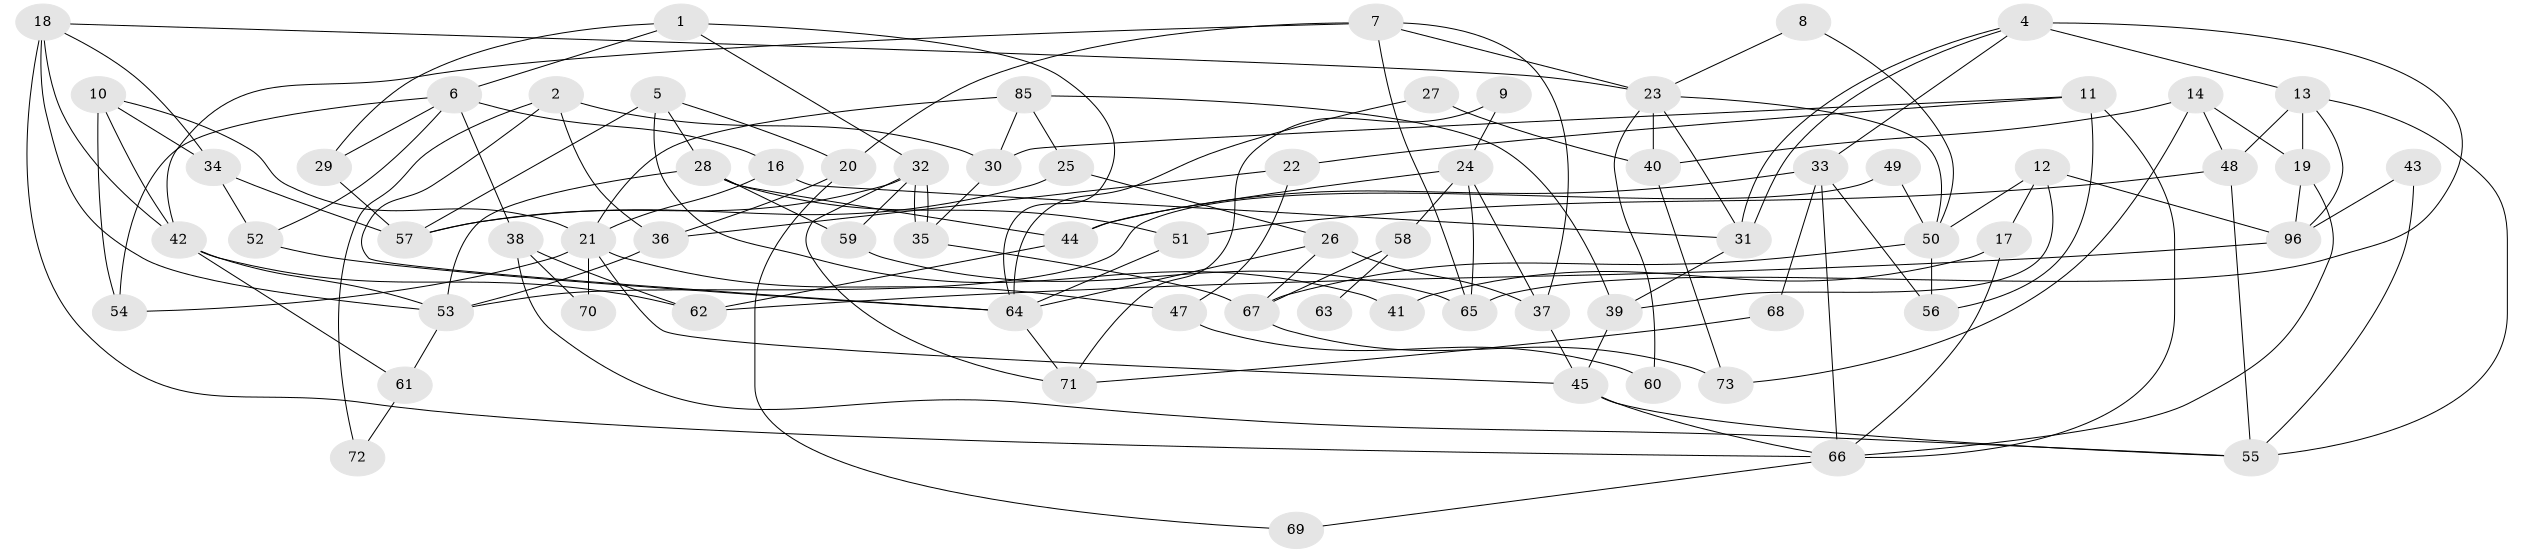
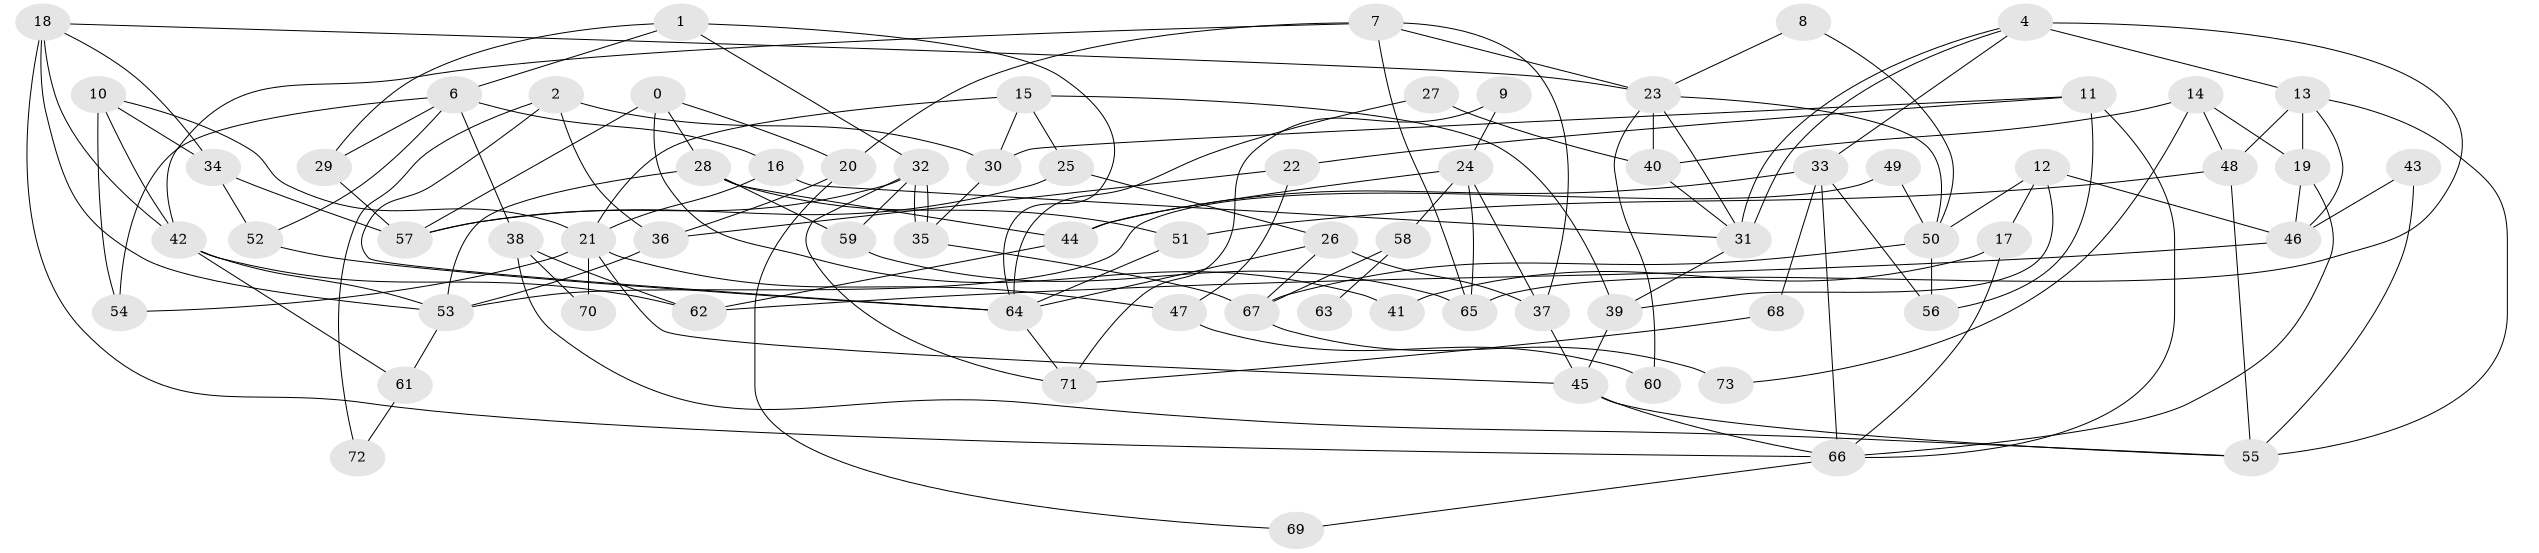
  graph {
    node [color=gray90 style=filled]
    1
    6
    29
    32
    64
    16
    38
    52
    54
    57
    71
    59
    35
    2
    30
    36
    72
    53
    7
    65
    20
    23
    37
    42
    4
    13
    31
    33
-   46 [label=96]
+   46
    19
    48
    55
    39
    56
    66
    44
    68
-   5
+   5 [label=0]
    28
    41
    69
    51
    21
    70
    62
    50
    40
    60
    45
    61
    8
    67
    9
    24
    58
    10
    34
    47
    11
    22
    12
    17
    14
    73
-   15 [label=85]
+   15
    25
    26
    18
    63
    27
    43
    49
    1 -- 6
    1 -- 29
    1 -- 32
    1 -- 64
    6 -- 29
    6 -- 16
    6 -- 38
    6 -- 52
    6 -- 54
    29 -- 57
    32 -- 57
    32 -- 71
    32 -- 59
    32 -- 35
    32 -- 35
    64 -- 71
    16 -- 31
    16 -- 21
    38 -- 55
    38 -- 70
    38 -- 62
    52 -- 64
    59 -- 65
    35 -- 67
    2 -- 64
    2 -- 30
    2 -- 36
    2 -- 72
    30 -- 35
    36 -- 53
    53 -- 61
    7 -- 65
    7 -- 20
    7 -- 23
    7 -- 37
    7 -- 42
    20 -- 36
    20 -- 69
    23 -- 31
    23 -- 50
    23 -- 40
    23 -- 60
    37 -- 45
    42 -- 53
    42 -- 62
    42 -- 61
    4 -- 65
    4 -- 13
    4 -- 31
    4 -- 31
    4 -- 33
    13 -- 46
    13 -- 19
    13 -- 48
    13 -- 55
    31 -- 39
    33 -- 56
    33 -- 66
    33 -- 44
    33 -- 68
    46 -- 62
    19 -- 46
    19 -- 66
    48 -- 55
    48 -- 51
    39 -- 45
    66 -- 69
    44 -- 62
    68 -- 71
    5 -- 57
    5 -- 20
    5 -- 28
    5 -- 41
    28 -- 59
    28 -- 53
    28 -- 44
    28 -- 51
    51 -- 64
    21 -- 54
    21 -- 70
    21 -- 45
    21 -- 47
    50 -- 56
    50 -- 67
-   40 -- 73
+   40 -- 31
    45 -- 55
    45 -- 66
    61 -- 72
    8 -- 23
    8 -- 50
    67 -- 73
    9 -- 71
    9 -- 24
    24 -- 65
    24 -- 37
    24 -- 44
    24 -- 58
    58 -- 67
    58 -- 63
    10 -- 54
    10 -- 42
    10 -- 21
    10 -- 34
    34 -- 52
    34 -- 57
    47 -- 60
    11 -- 30
    11 -- 56
    11 -- 66
    11 -- 22
    22 -- 36
    22 -- 47
    12 -- 46
    12 -- 39
    12 -- 50
    12 -- 17
    17 -- 66
    17 -- 41
    14 -- 19
    14 -- 48
    14 -- 40
    14 -- 73
    15 -- 30
    15 -- 39
    15 -- 21
    15 -- 25
    25 -- 57
    25 -- 26
    26 -- 64
    26 -- 37
    26 -- 67
    18 -- 53
    18 -- 23
    18 -- 42
    18 -- 66
    18 -- 34
    27 -- 64
    27 -- 40
    43 -- 46
    43 -- 55
    49 -- 53
    49 -- 50
  }
